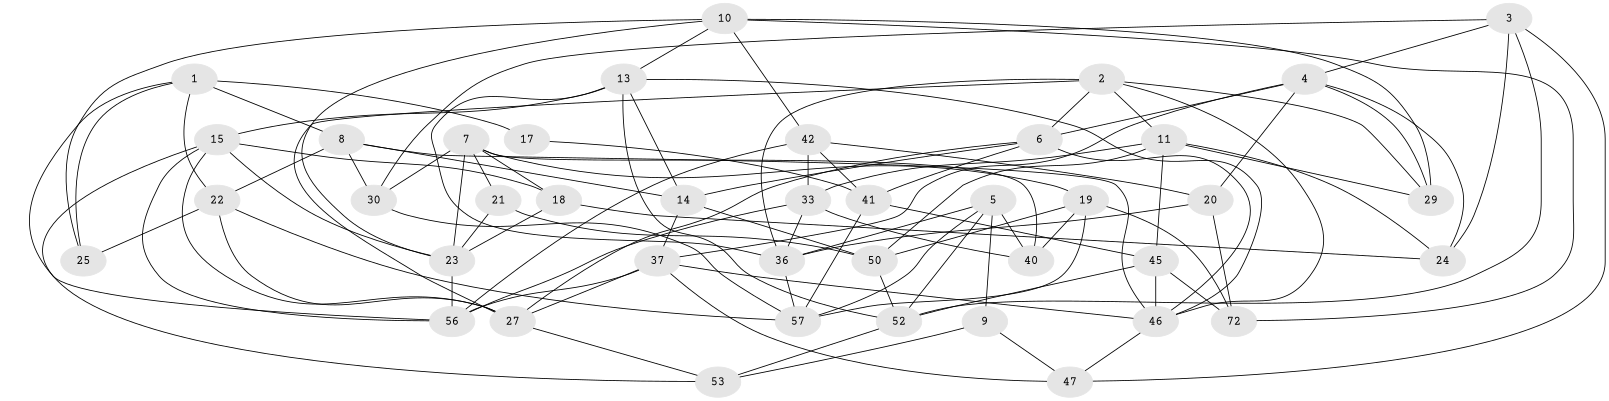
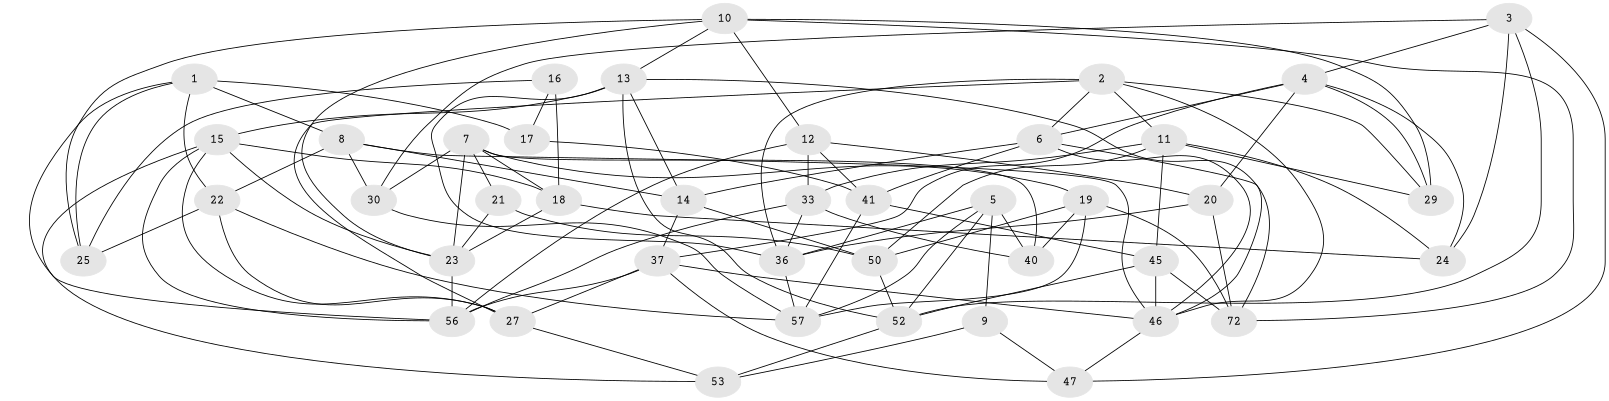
  graph {
    fontname="Courier Prime"
    node [color=gray90 fontname="Courier Prime" style=filled]
    edge [fontname="Courier Prime"]
    1 [super="+55"]
    8 [super="+28"]
    17
    22 [super="+67"]
    25 [super="+35"]
    56 [super="+70"]
    46 [super="+51"]
    30
    14 [super="+59"]
    41 [super="+71"]
    27 [super="+42"]
    57 [super="+68"]
    2 [super="+31"]
    6 [super="+26"]
    11 [super="+38"]
    29
    36 [super="+44"]
    24
    33 [super="+34"]
    45 [super="+49"]
    50 [super="+69"]
    53
    47
    3 [super="+32"]
    4 [super="+43"]
    52 [super="+62"]
    20
    37 [super="+61"]
    19 [super="+63"]
    40
    72
    5 [super="+64"]
    9
    7 [super="+73"]
    18 [super="+60"]
    21
    23 [super="+65"]
-   12 [super="+48" label=42]
+   12 [super="+48"]
    10 [super="+39"]
    13 [super="+54"]
    15 [super="+66"]
+   16
    1 -- 8
    1 -- 17 [weight=2]
    1 -- 22
    1 -- 25
    1 -- 56
    8 -- 22
    8 -- 46
    8 -- 30
    8 -- 14
    17 -- 41
    22 -- 25
    22 -- 27 [weight=2]
    22 -- 57
    46 -- 47
    30 -- 57
    14 -- 50
    14 -- 37
    41 -- 57
    41 -- 45
    27 -- 53
    2 -- 46
    2 -- 27
    2 -- 6
    2 -- 11
    2 -- 29
    2 -- 36
    6 -- 46
    6 -- 14
    6 -- 41
-   6 -- 27
+   6 -- 72
    11 -- 29
    11 -- 24
    11 -- 33
    11 -- 45
    11 -- 50
    36 -- 57
    33 -- 56
    33 -- 36
    33 -- 40
    45 -- 46
    45 -- 52
    45 -- 72
    50 -- 52
    3 -- 30
    3 -- 24
    3 -- 47
    3 -- 4
    3 -- 52
    4 -- 6
    4 -- 29
    4 -- 24
    4 -- 20
    4 -- 37
    52 -- 53
    20 -- 36
    20 -- 72
    37 -- 56
    37 -- 46
    37 -- 27
    37 -- 47
    19 -- 57
    19 -- 50
    19 -- 40
    19 -- 72
    5 -- 57
    5 -- 36
    5 -- 52
    5 -- 40
    5 -- 9
    9 -- 53
    9 -- 47
    7 -- 30
    7 -- 19
    7 -- 40
    7 -- 18
    7 -- 21
    7 -- 23
    18 -- 24
    18 -- 23
    21 -- 50 [weight=2]
    21 -- 23
    23 -- 56
    12 -- 56
    12 -- 41
    12 -- 33
    12 -- 20
    10 -- 25
    10 -- 29
    10 -- 72
    10 -- 23
    10 -- 12
    10 -- 13
    13 -- 46
    13 -- 14
    13 -- 36
    13 -- 52
    13 -- 15
    15 -- 56
    15 -- 27
    15 -- 53
    15 -- 18
    15 -- 23
+   16 -- 17
+   16 -- 25
+   16 -- 18 [weight=2]
  }
